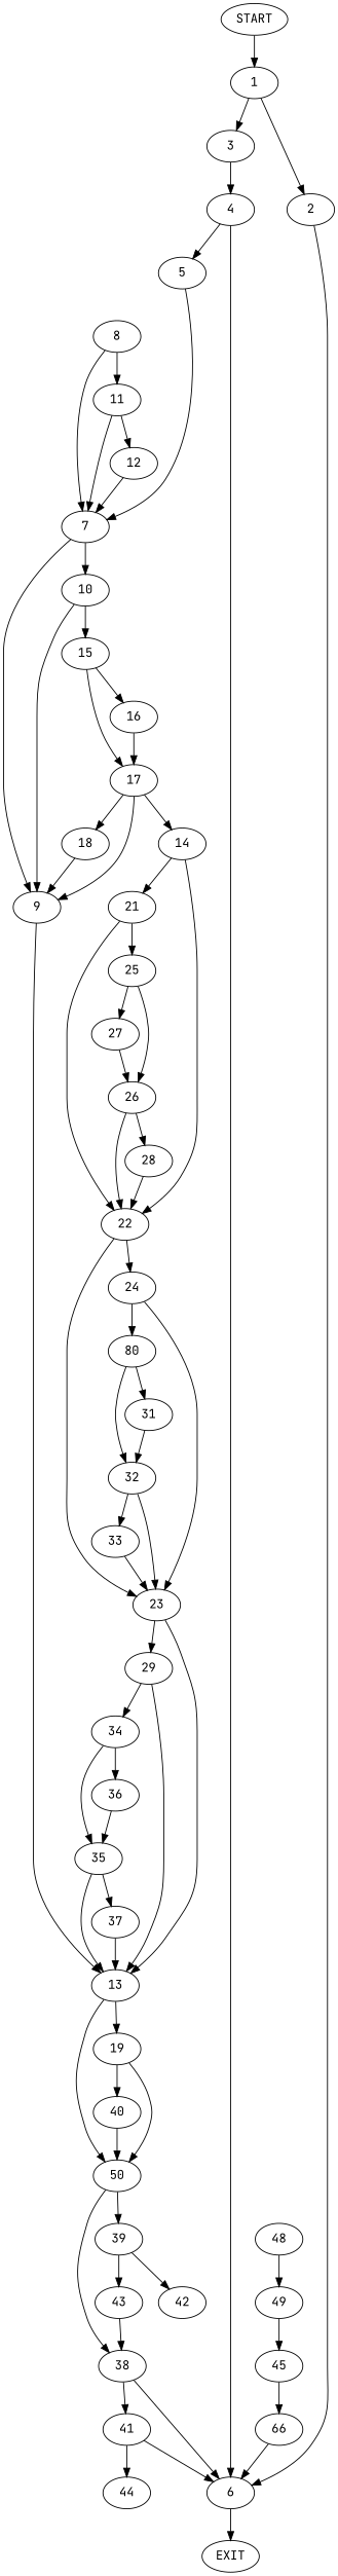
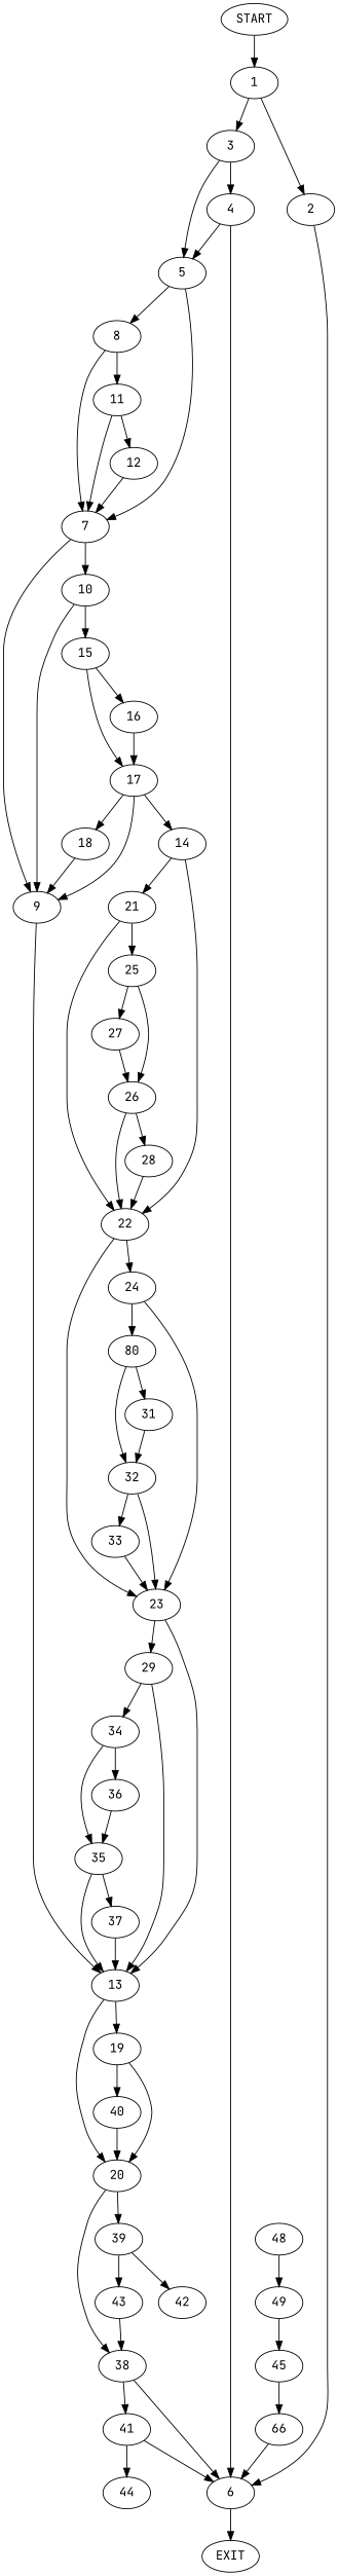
  digraph {
    fontname="JetBrains Mono"
    node [fontname="JetBrains Mono"]
    edge [fontname="JetBrains Mono"]
    n1 [label=START]
    1
    2
    3
    n5 [label=EXIT]
    6
    4
    5
    7
    8
    9
    10
    11
    13
    15
    12
    19
-   20 [label=50]
+   20
    14
    21
    22
    16
    17
    40
    38
    39
    25
    23
    24
    18
    41
    42
    43
    26
    27
    29
    n37 [label=80]
    34
    31
    32
    28
    35
    36
    33
    37
    44
    n47 [label=66]
    45
    48
    49
    n1 -> 1
    1 -> 2
    1 -> 3
    2 -> 6
    3 -> 4
+   3 -> 5
    6 -> n5
    4 -> 6
    4 -> 5
    5 -> 7
+   5 -> 8
    7 -> 9
    7 -> 10
    8 -> 7
    8 -> 11
    9 -> 13
    10 -> 9
    10 -> 15
    11 -> 7
    11 -> 12
    13 -> 19
    13 -> 20
    15 -> 16
    15 -> 17
    12 -> 7
    19 -> 20
    19 -> 40
    20 -> 38
    20 -> 39
    14 -> 21
    14 -> 22
    21 -> 22
    21 -> 25
    22 -> 23
    22 -> 24
    16 -> 17
    17 -> 9
    17 -> 14
    17 -> 18
    40 -> 20
    38 -> 6
    38 -> 41
    39 -> 42
    39 -> 43
    25 -> 26
    25 -> 27
    23 -> 13
    23 -> 29
    24 -> 23
    24 -> n37
    18 -> 9
    41 -> 6
    41 -> 44
    43 -> 38
    26 -> 22
    26 -> 28
    27 -> 26
    29 -> 13
    29 -> 34
    n37 -> 31
    n37 -> 32
    34 -> 35
    34 -> 36
    31 -> 32
    32 -> 23
    32 -> 33
    28 -> 22
    35 -> 13
    35 -> 37
    36 -> 35
    33 -> 23
    37 -> 13
    n47 -> 6
    45 -> n47
    48 -> 49
    49 -> 45
  }
